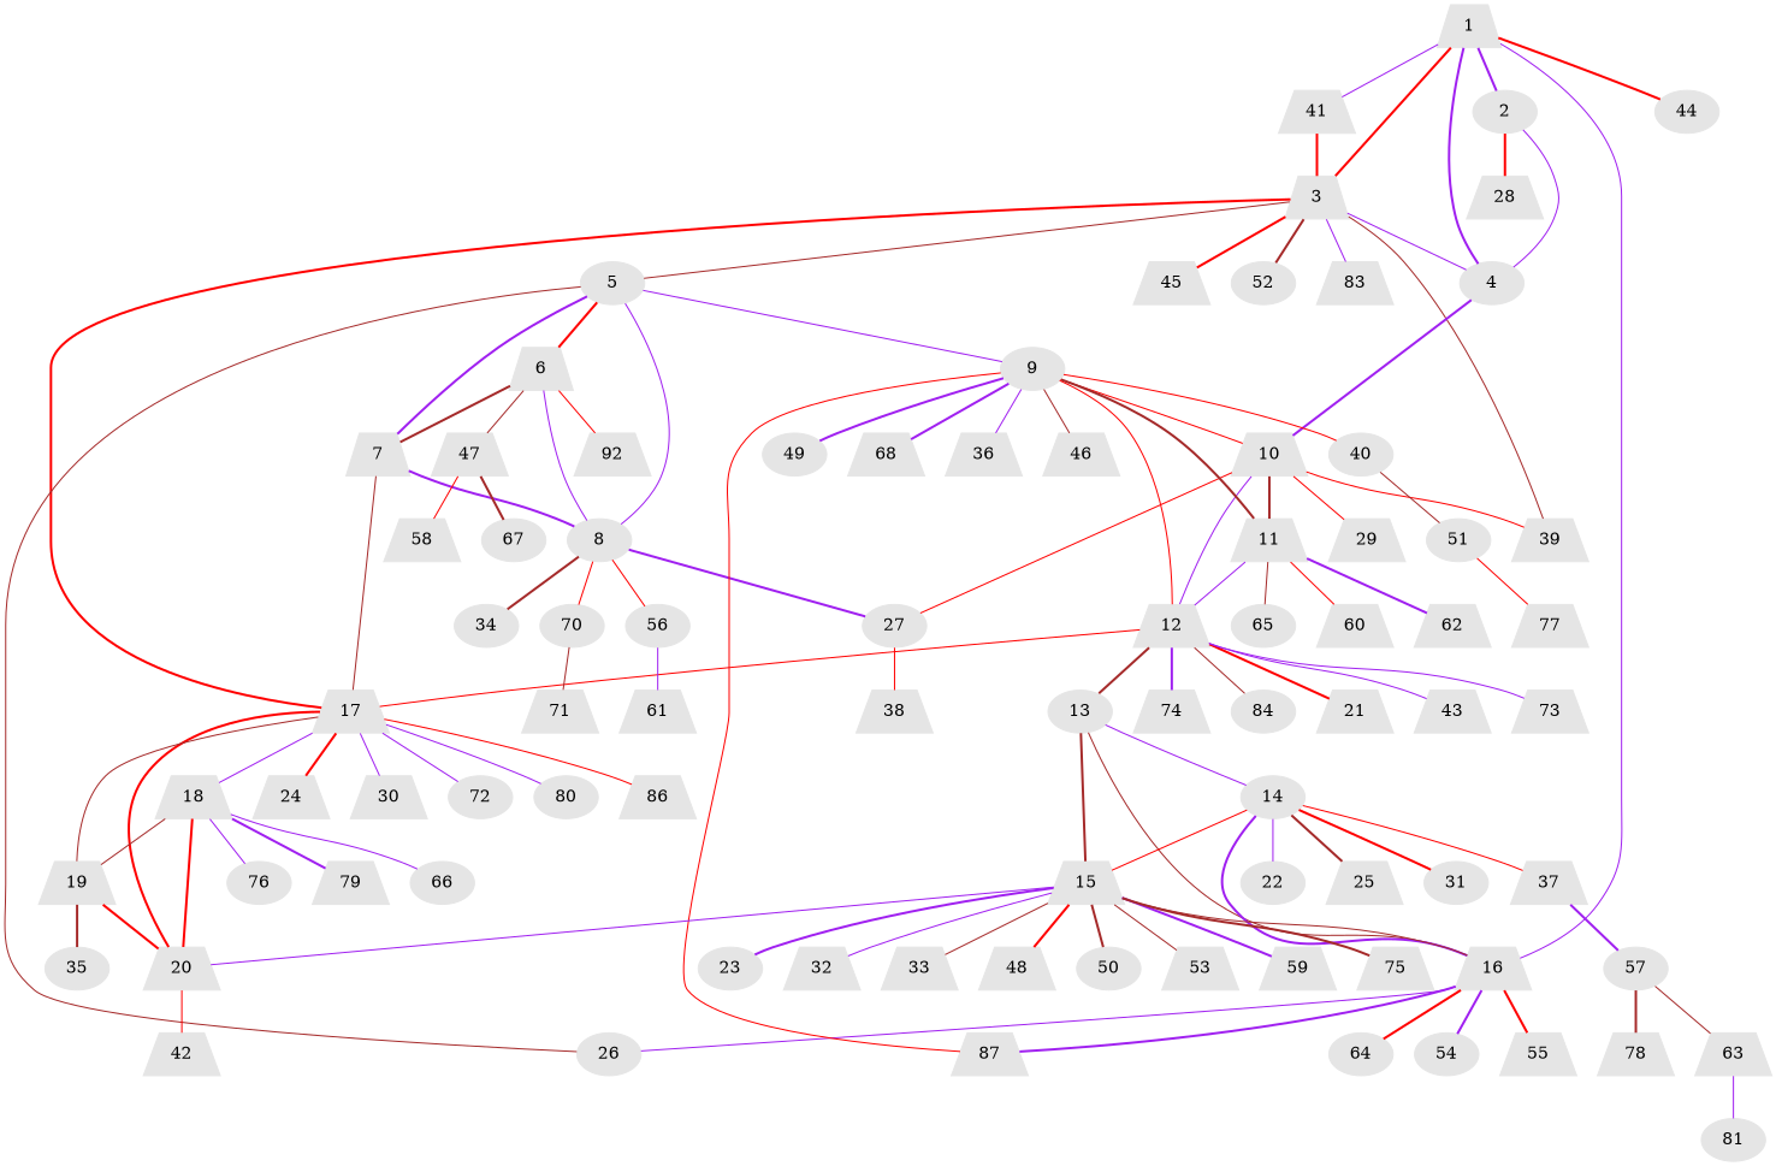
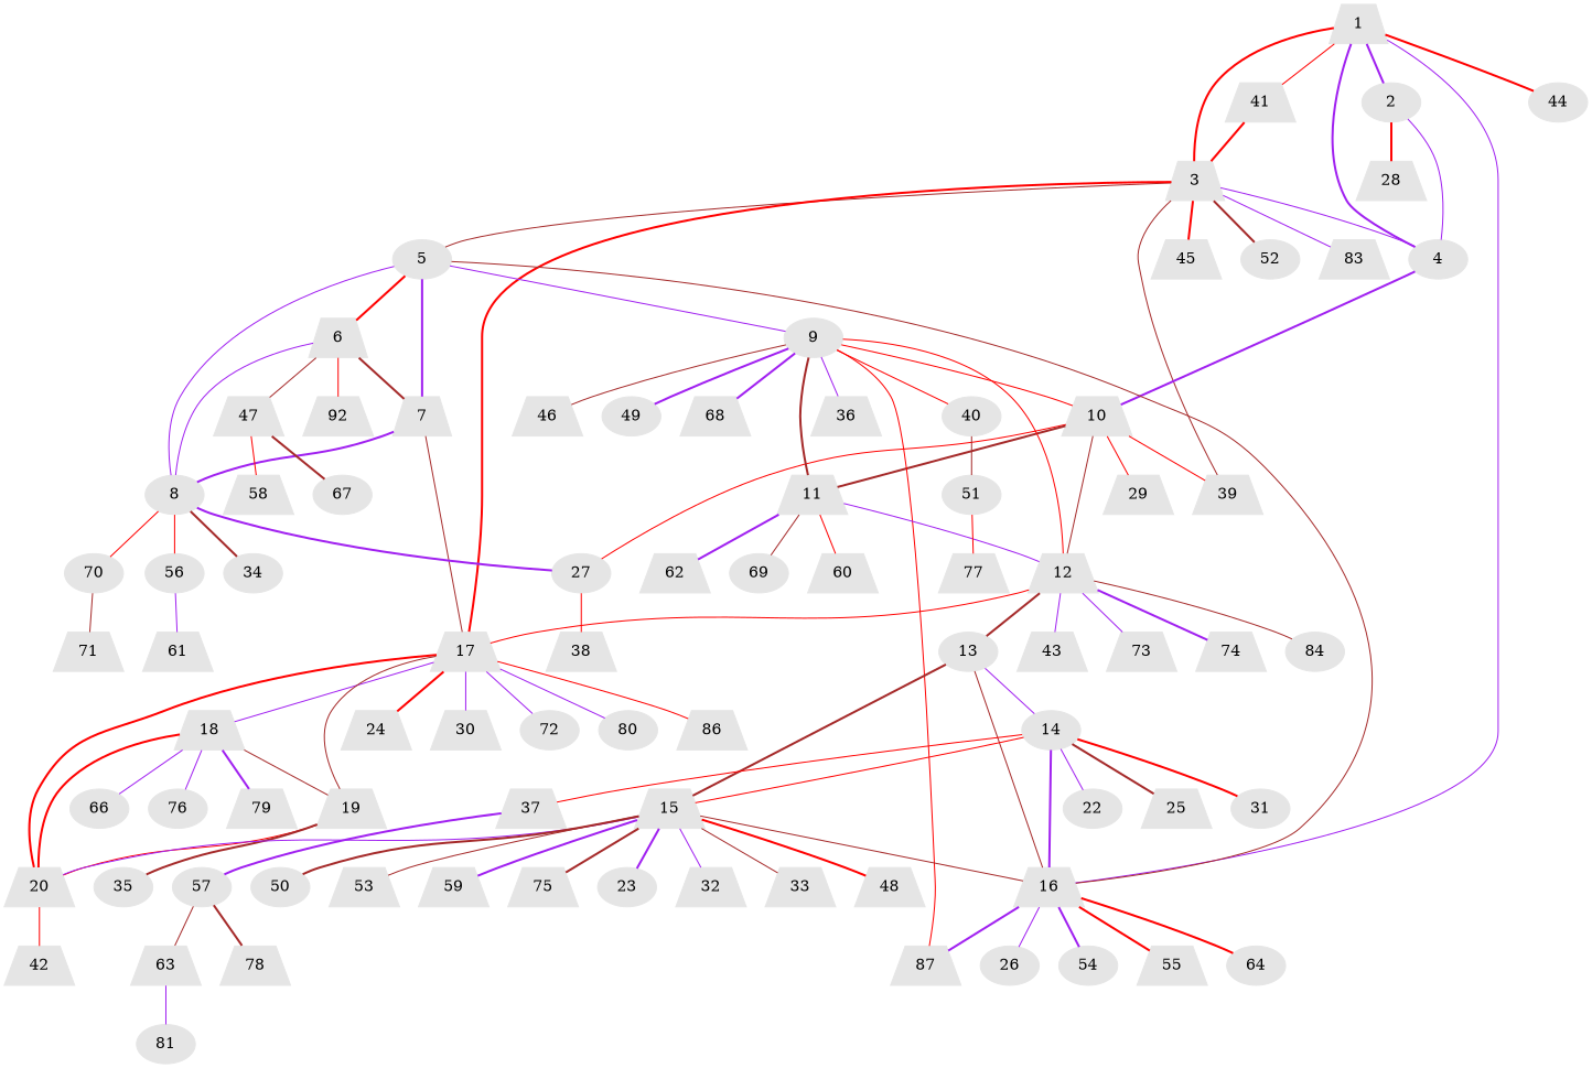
  graph {
    node [color=gray90 shape=trapezium style=filled]
    edge [color=purple style=solid]
    2 [shape=ellipse]
    1
    3
    4 [shape=ellipse]
    16
    41
    44 [shape=ellipse]
    28
    5 [shape=ellipse]
    17
    39
    45
    52 [shape=ellipse]
    83
    10
    87
    26 [shape=ellipse]
    54 [shape=ellipse]
    55
    64 [shape=ellipse]
    6
    7
    8 [shape=ellipse]
    9 [shape=ellipse]
    20
    18
    19
    24
    30
    72 [shape=ellipse]
    80 [shape=ellipse]
    86
    27 [shape=ellipse]
    11
    12
    29
    47
    n38 [label=92]
    34 [shape=ellipse]
    56 [shape=ellipse]
    70 [shape=ellipse]
    36
    40 [shape=ellipse]
    46
    49 [shape=ellipse]
    68
    58
    67 [shape=ellipse]
    38
    61
    71
    60
    62
-   69 [shape=ellipse label=65]
+   69 [shape=ellipse]
    13 [shape=ellipse]
-   21
    43
    73
    74
    84 [shape=ellipse]
    51 [shape=ellipse]
    14 [shape=ellipse]
    15
    22 [shape=ellipse]
    25
    31 [shape=ellipse]
    37
    23 [shape=ellipse]
    32
    33
    48
    50 [shape=ellipse]
    53
    59
    75
    57 [shape=ellipse]
    42
    66 [shape=ellipse]
    76 [shape=ellipse]
    79
    35 [shape=ellipse]
    63
    78
    77
    81 [shape=ellipse]
    2 -- 4
    2 -- 28 [color=red style=bold]
    1 -- 2 [style=bold]
    1 -- 3 [color=red style=bold]
    1 -- 4 [style=bold]
    1 -- 16
-   1 -- 41
+   1 -- 41 [color=red]
    1 -- 44 [color=red style=bold]
    3 -- 4
    3 -- 5 [color=brown]
    3 -- 17 [color=red style=bold]
    3 -- 39 [color=brown]
    3 -- 45 [color=red style=bold]
    3 -- 52 [color=brown style=bold]
    3 -- 83
    4 -- 10 [style=bold]
    16 -- 87 [style=bold]
    16 -- 26
    16 -- 54 [style=bold]
    16 -- 55 [color=red style=bold]
    16 -- 64 [color=red style=bold]
    41 -- 3 [color=red style=bold]
-   5 -- 26 [color=brown]
+   5 -- 16 [color=brown]
    5 -- 6 [color=red style=bold]
    5 -- 7 [style=bold]
    5 -- 8
    5 -- 9
    17 -- 20 [color=red style=bold]
    17 -- 18
    17 -- 19 [color=brown]
    17 -- 24 [color=red style=bold]
    17 -- 30
    17 -- 72
    17 -- 80
    17 -- 86 [color=red]
    10 -- 39 [color=red]
    10 -- 27 [color=red]
    10 -- 11 [color=brown style=bold]
-   10 -- 12
+   10 -- 12 [color=brown]
    10 -- 29 [color=red]
    6 -- 7 [color=brown style=bold]
    6 -- 8
    6 -- 47 [color=brown]
    6 -- n38 [color=red]
    7 -- 17 [color=brown]
    7 -- 8 [style=bold]
    8 -- 27 [style=bold]
    8 -- 34 [color=brown style=bold]
    8 -- 56 [color=red]
    8 -- 70 [color=red]
    9 -- 10 [color=red]
    9 -- 87 [color=red]
    9 -- 11 [color=brown style=bold]
    9 -- 12 [color=red]
    9 -- 36
    9 -- 40 [color=red]
    9 -- 46 [color=brown]
    9 -- 49 [style=bold]
    9 -- 68 [style=bold]
    20 -- 42 [color=red]
    18 -- 20 [color=red style=bold]
    18 -- 19 [color=brown]
    18 -- 66
    18 -- 76
    18 -- 79 [style=bold]
-   19 -- 20 [color=red style=bold]
+   19 -- 20 [color=red]
    19 -- 35 [color=brown style=bold]
    27 -- 38 [color=red]
    11 -- 12
    11 -- 60 [color=red]
    11 -- 62 [style=bold]
    11 -- 69 [color=brown]
    12 -- 17 [color=red]
    12 -- 13 [color=brown style=bold]
-   12 -- 21 [color=red style=bold]
    12 -- 43
    12 -- 73
    12 -- 74 [style=bold]
    12 -- 84 [color=brown]
    47 -- 58 [color=red]
    47 -- 67 [color=brown style=bold]
    56 -- 61
    70 -- 71 [color=brown]
    40 -- 51 [color=brown]
    13 -- 16 [color=brown]
    13 -- 14
    13 -- 15 [color=brown style=bold]
    51 -- 77 [color=red]
    14 -- 16 [style=bold]
    14 -- 15 [color=red]
    14 -- 22
    14 -- 25 [color=brown style=bold]
    14 -- 31 [color=red style=bold]
    14 -- 37 [color=red]
    15 -- 16 [color=brown]
    15 -- 20
    15 -- 23 [style=bold]
    15 -- 32
    15 -- 33 [color=brown]
    15 -- 48 [color=red style=bold]
    15 -- 50 [color=brown style=bold]
    15 -- 53 [color=brown]
    15 -- 59 [style=bold]
    15 -- 75 [color=brown style=bold]
    37 -- 57 [style=bold]
    57 -- 63 [color=brown]
    57 -- 78 [color=brown style=bold]
    63 -- 81
  }
